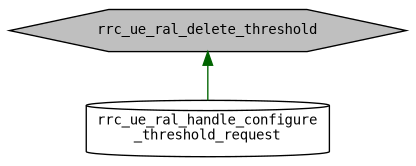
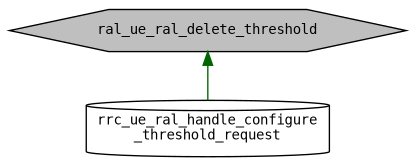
  digraph {
    rankdir=TB
    fontname="DejaVu Sans Mono"
    node [color=black fontname="DejaVu Sans Mono" fontsize=10 style=filled]
-   n1 [fillcolor=grey75 fontcolor=black height=0.2 label=rrc_ue_ral_delete_threshold shape=hexagon width=0.4]
+   n1 [fillcolor=grey75 fontcolor=black height=0.2 label=ral_ue_ral_delete_threshold shape=hexagon width=0.4]
    n2 [fillcolor=white height=0.2 label="rrc_ue_ral_handle_configure\l_threshold_request" shape=cylinder width=0.4]
    n1 -> n2 [color=darkgreen dir=back fontname="DejaVu Sans Mono" fontsize=10 labelfontname=Helvetica labelfontsize=10 style=solid]
  }
